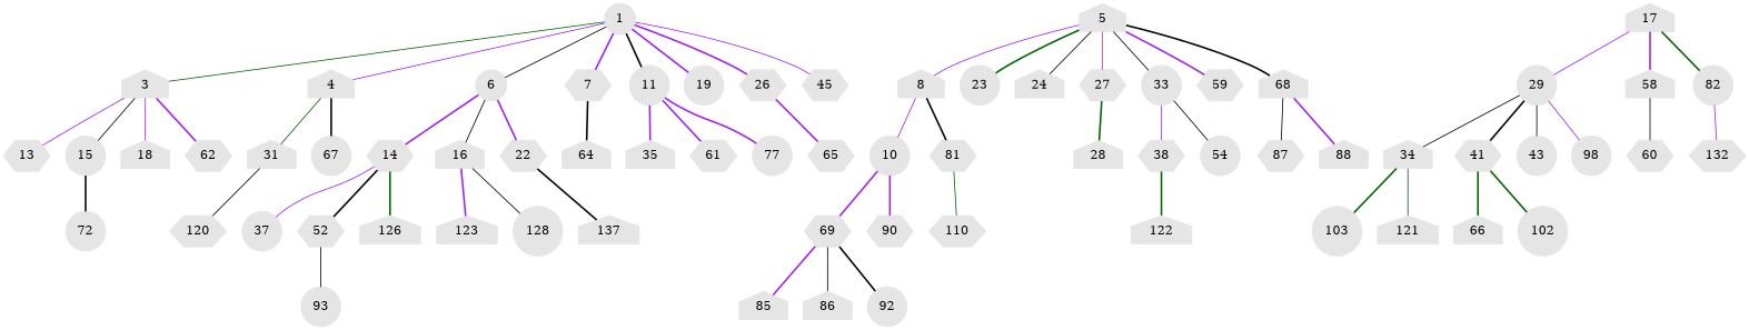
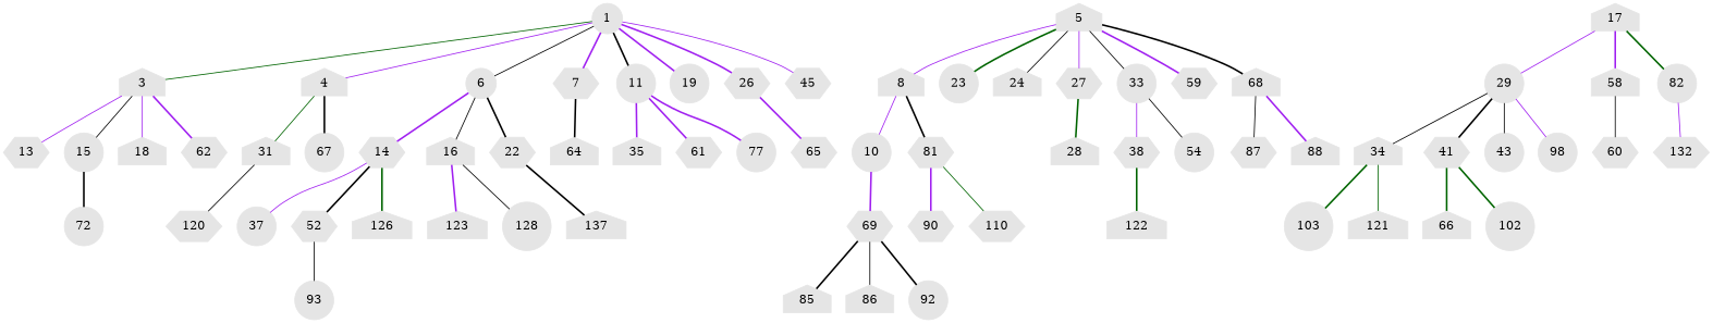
  graph {
    node [color=gray90 shape=house style=filled]
    edge [color=purple style=bold]
    1 [shape=circle super="+2"]
    3 [super="+106"]
    4 [super="+20"]
    6 [shape=circle]
    7 [shape=hexagon super="+46"]
    11 [shape=circle super="+53+50+49+116+36"]
    19 [shape=circle]
    26 [shape=hexagon]
    45 [shape=hexagon super="+107"]
    13 [shape=hexagon]
    15 [shape=circle]
    18 [super="+42"]
    62 [shape=hexagon]
    31 [super="+75"]
    67 [shape=circle]
    14 [shape=hexagon super="+124+21"]
    16
    22 [shape=hexagon]
    64
    35 [super="+71"]
    61 [shape=hexagon]
    77 [shape=circle]
    65 [shape=hexagon super="+130+131+80+76"]
    72 [shape=circle]
    5 [super="+12+9"]
    8
    23 [shape=circle]
    24
    27 [shape=hexagon super="+60"]
    33 [shape=circle]
    59 [shape=hexagon super="+97"]
    68
    120 [shape=hexagon]
    10 [shape=circle super="+39+74+70"]
    81 [shape=hexagon]
    28
    38 [shape=hexagon]
    54 [shape=circle]
    87 [shape=hexagon super="+114"]
    88 [super="+104"]
    37 [shape=circle]
    52 [shape=hexagon super="+89"]
    126
    123
    128 [shape=circle super="+134"]
    17 [super="+32+129"]
    29 [shape=circle super="+30"]
    58 [super="+96+79"]
    82 [shape=circle super="+94"]
    137
    69 [shape=hexagon super="+83"]
    90 [shape=hexagon]
    110 [shape=hexagon]
    85 [super="+101"]
    86
    92 [shape=circle]
    93 [shape=circle super="+111"]
    34 [super="+44"]
    41 [shape=hexagon super="+57+117+51+100"]
    43 [shape=circle super="+109+47"]
    98 [shape=circle super="+135"]
    n62 [label=60 shape=hexagon]
    132 [shape=hexagon]
    103 [shape=circle]
    121
    66 [super="+118+95"]
    102 [shape=circle]
    122
    1 -- 3 [color=darkgreen style=solid]
    1 -- 4 [style=solid]
    1 -- 6 [color=black style=solid]
    1 -- 7
    1 -- 11 [color=black]
    1 -- 19
    1 -- 26
    1 -- 45 [style=solid]
    3 -- 13 [style=solid]
    3 -- 15 [color=black style=solid]
    3 -- 18 [style=solid]
    3 -- 62
    4 -- 31 [color=darkgreen style=solid]
    4 -- 67 [color=black]
    6 -- 14
    6 -- 16 [color=black style=solid]
-   6 -- 22
+   6 -- 22 [color=black]
    7 -- 64 [color=black]
    11 -- 35
    11 -- 61
    11 -- 77
    26 -- 65
    15 -- 72 [color=black]
    31 -- 120 [color=black style=solid]
    14 -- 37 [style=solid]
    14 -- 52 [color=black]
    14 -- 126 [color=darkgreen]
    16 -- 123
    16 -- 128 [color=black style=solid]
    22 -- 137 [color=black]
    5 -- 8 [style=solid]
    5 -- 23 [color=darkgreen]
    5 -- 24 [color=black style=solid]
    5 -- 27 [style=solid]
    5 -- 33 [color=black style=solid]
    5 -- 59
    5 -- 68 [color=black]
    8 -- 10 [style=solid]
    8 -- 81 [color=black]
    27 -- 28 [color=darkgreen]
    33 -- 38 [style=solid]
    33 -- 54 [color=black style=solid]
    68 -- 87 [color=black style=solid]
    68 -- 88
    10 -- 69
-   10 -- 90
+   81 -- 90
    81 -- 110 [color=darkgreen style=solid]
    38 -- 122 [color=darkgreen]
    52 -- 93 [color=black style=solid]
    17 -- 29 [style=solid]
    17 -- 58
    17 -- 82 [color=darkgreen]
    29 -- 34 [color=black style=solid]
    29 -- 41 [color=black]
    29 -- 43 [color=black style=solid]
    29 -- 98 [style=solid]
    58 -- n62 [color=black style=solid]
    82 -- 132 [style=solid]
-   69 -- 85
+   69 -- 85 [color=black]
    69 -- 86 [color=black style=solid]
    69 -- 92 [color=black]
    34 -- 103 [color=darkgreen]
    34 -- 121 [color=darkgreen style=solid]
    41 -- 66 [color=darkgreen]
    41 -- 102 [color=darkgreen]
  }
